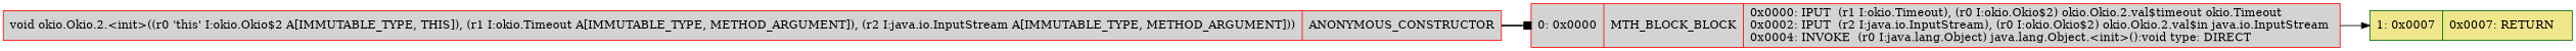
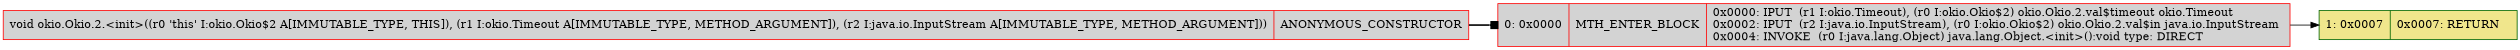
  digraph {
    rankdir=LR
    node [shape=record style=filled fillcolor=lightgrey color=red]
-   n1 [label="{0\:\ 0x0000|MTH_BLOCK_BLOCK\l|0x0000: IPUT  (r1 I:okio.Timeout), (r0 I:okio.Okio$2) okio.Okio.2.val$timeout okio.Timeout \l0x0002: IPUT  (r2 I:java.io.InputStream), (r0 I:okio.Okio$2) okio.Okio.2.val$in java.io.InputStream \l0x0004: INVOKE  (r0 I:java.lang.Object) java.lang.Object.\<init\>():void type: DIRECT \l}"]
+   n1 [label="{0\:\ 0x0000|MTH_ENTER_BLOCK\l|0x0000: IPUT  (r1 I:okio.Timeout), (r0 I:okio.Okio$2) okio.Okio.2.val$timeout okio.Timeout \l0x0002: IPUT  (r2 I:java.io.InputStream), (r0 I:okio.Okio$2) okio.Okio.2.val$in java.io.InputStream \l0x0004: INVOKE  (r0 I:java.lang.Object) java.lang.Object.\<init\>():void type: DIRECT \l}"]
    n2 [label="{1\:\ 0x0007|0x0007: RETURN   \l}" fillcolor=khaki color=darkgreen]
    n3 [label="{void okio.Okio.2.\<init\>((r0 'this' I:okio.Okio$2 A[IMMUTABLE_TYPE, THIS]), (r1 I:okio.Timeout A[IMMUTABLE_TYPE, METHOD_ARGUMENT]), (r2 I:java.io.InputStream A[IMMUTABLE_TYPE, METHOD_ARGUMENT]))  | ANONYMOUS_CONSTRUCTOR\l}"]
    n1 -> n2 [style=solid arrowhead=normal]
    n3 -> n1 [style=bold arrowhead=box]
  }
